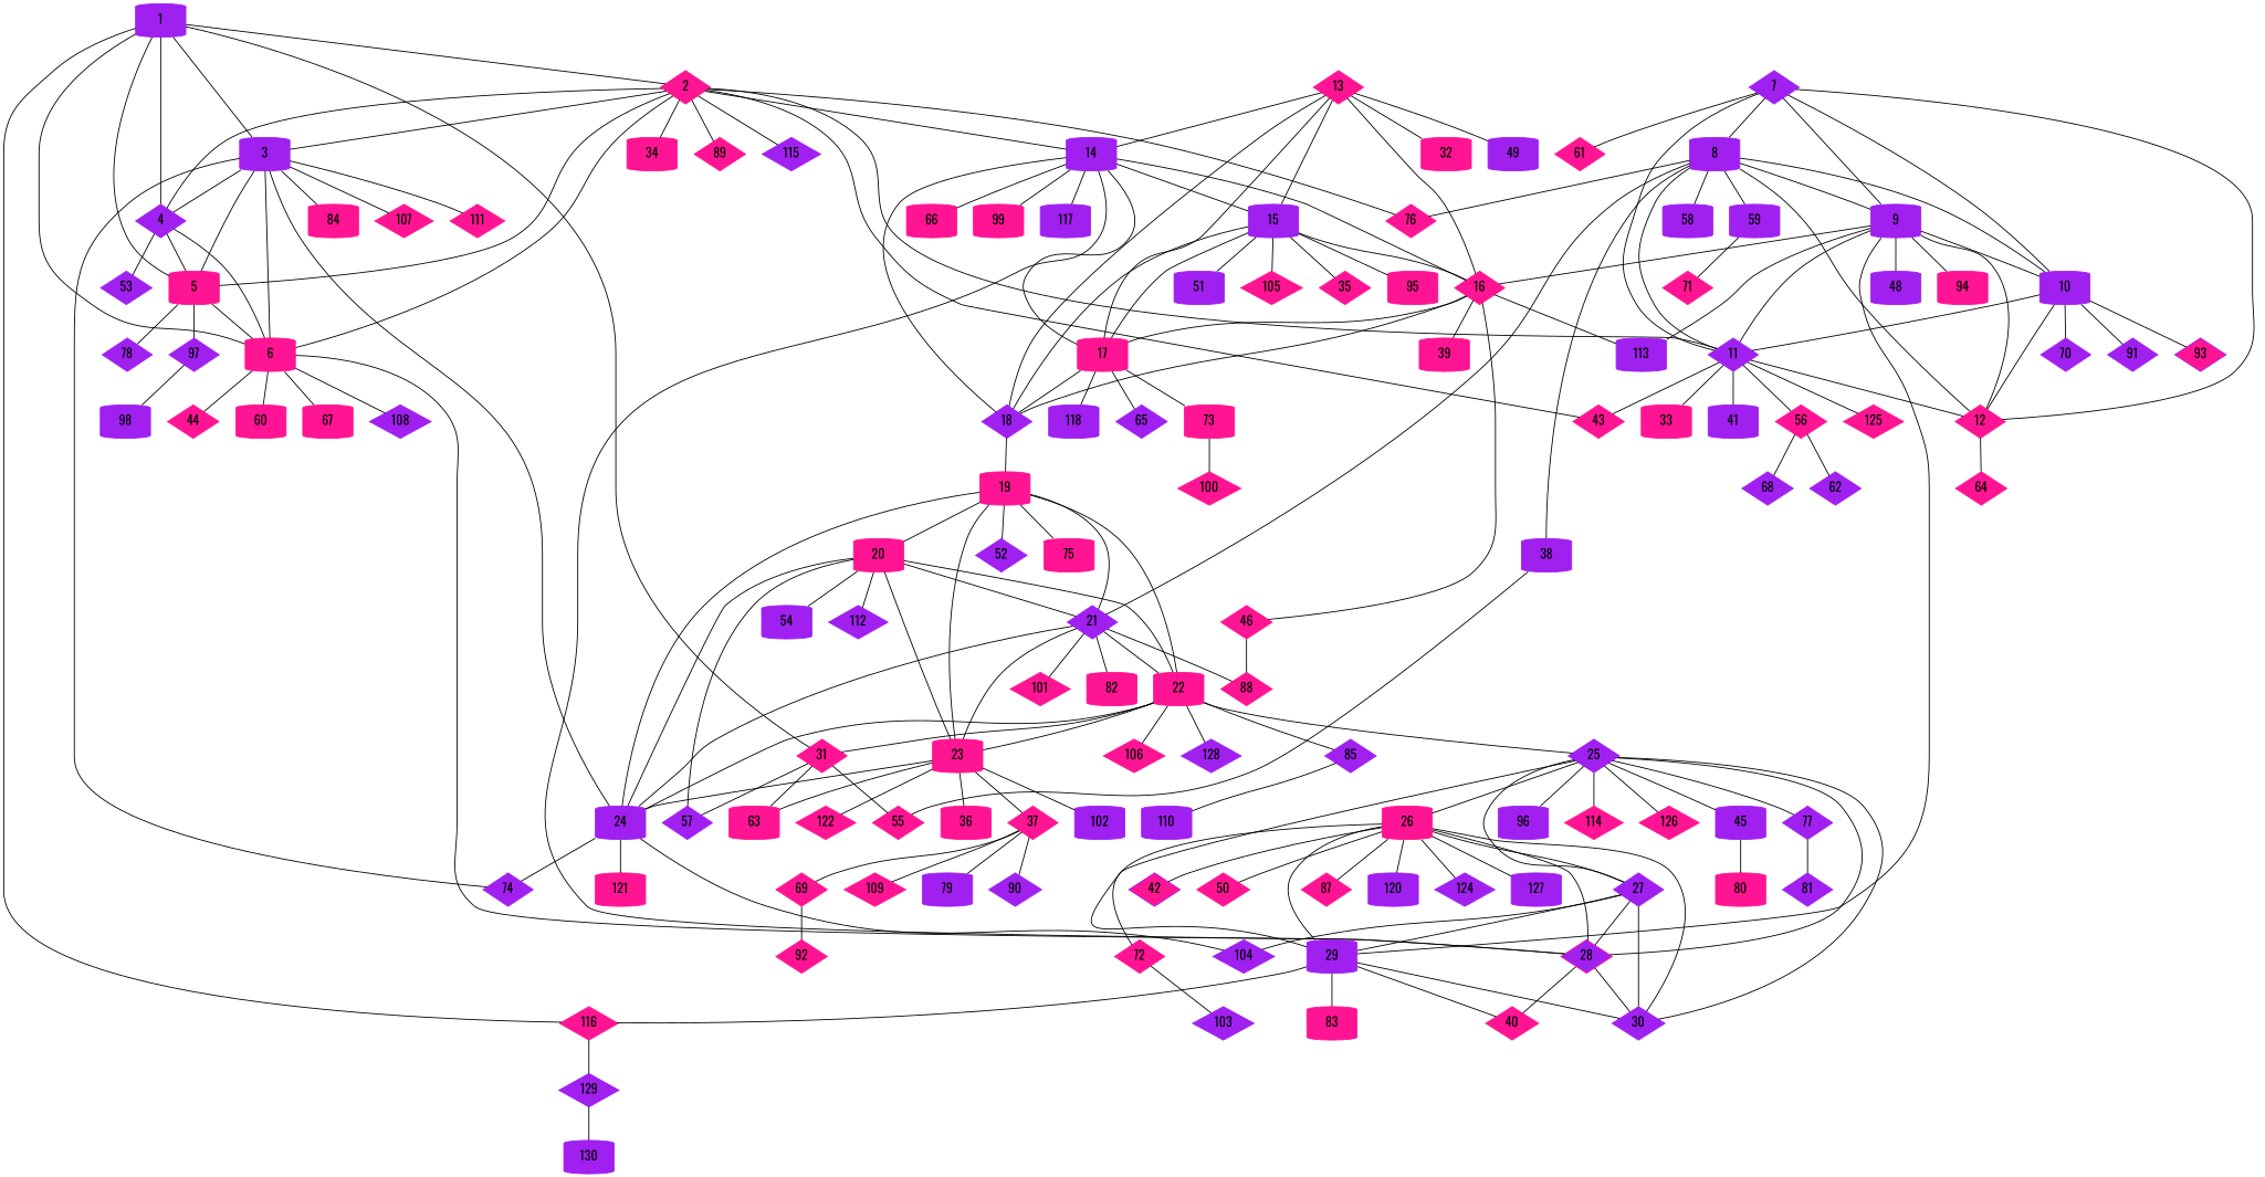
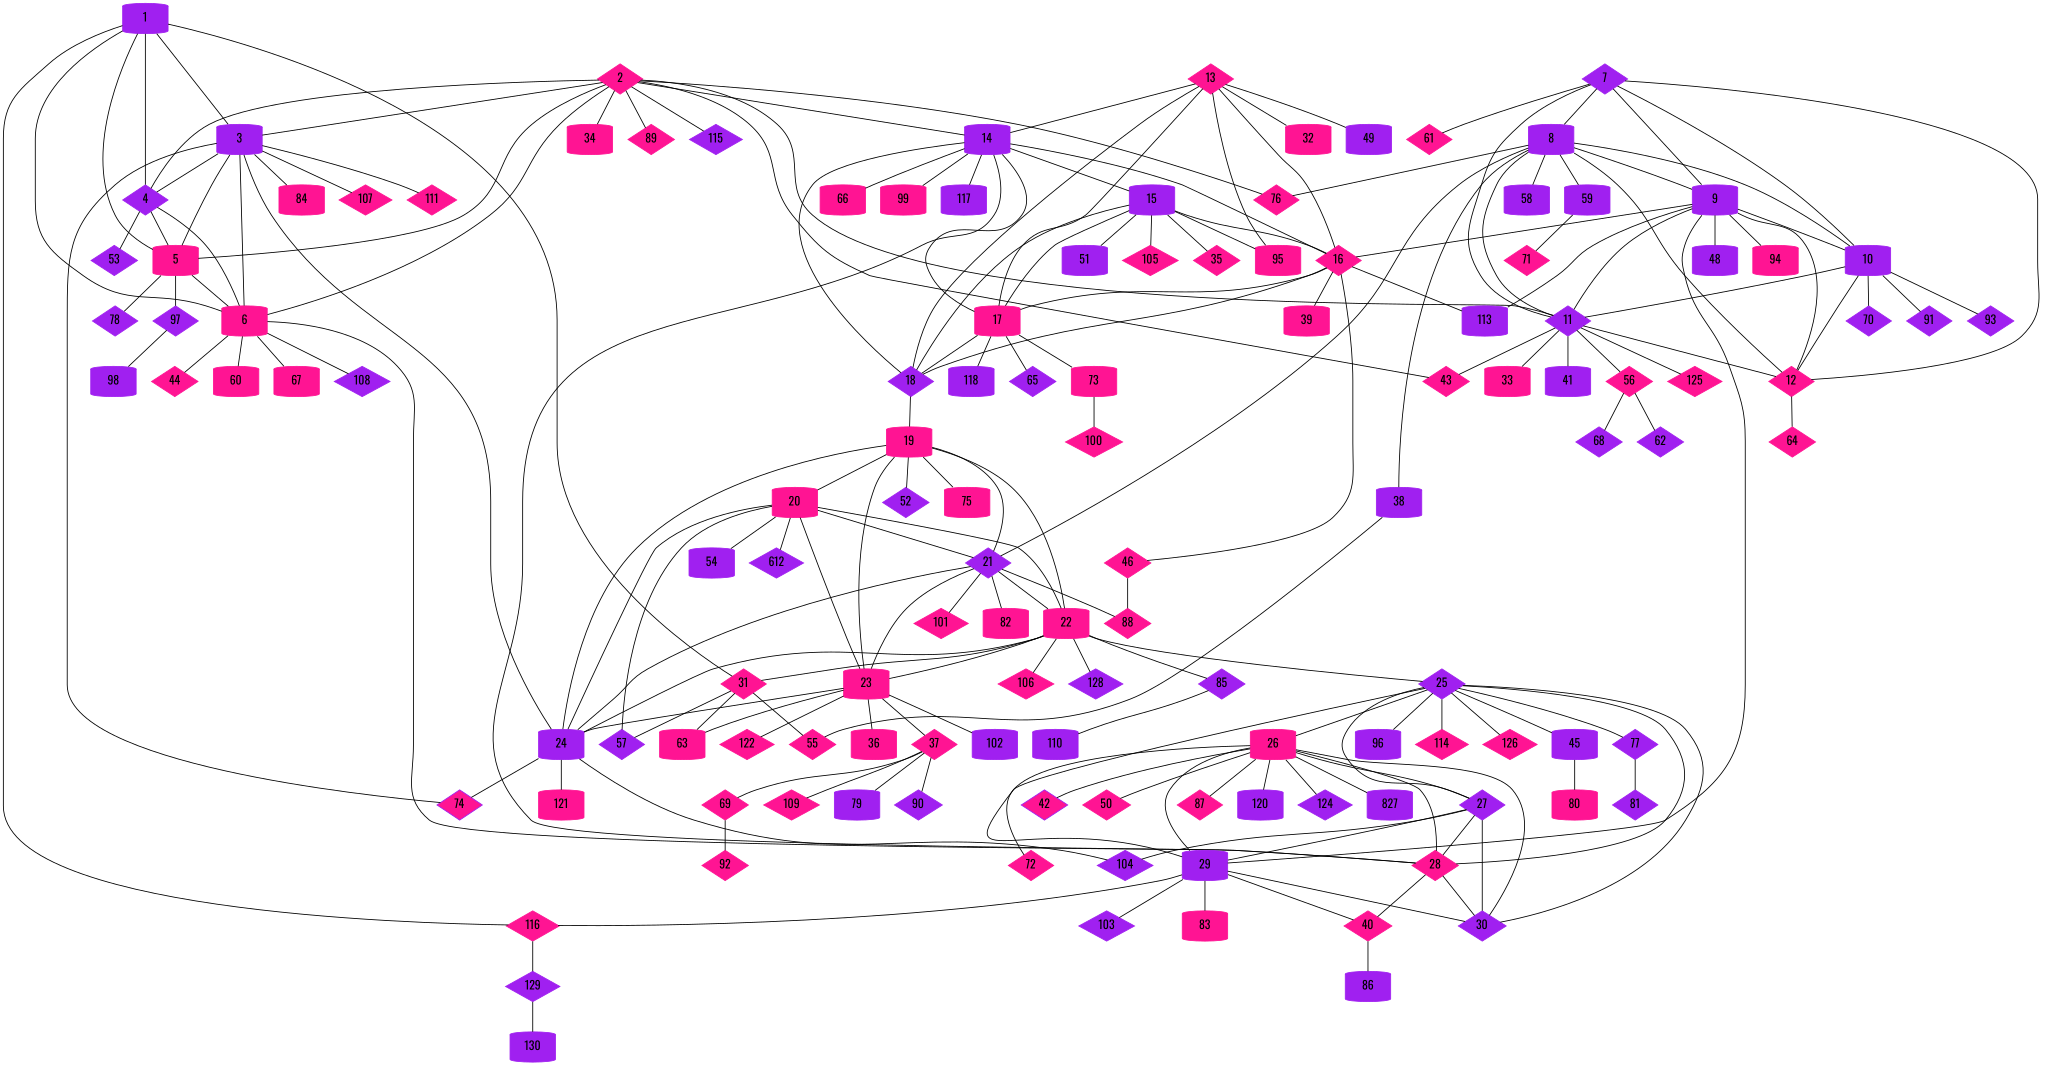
  graph {
    fontname=Oswald
    node [color=deeppink fontname=Oswald shape=diamond style=filled]
    edge [fontname=Oswald]
    1 [color=purple shape=cylinder]
    2
    3 [color=purple shape=cylinder]
    4 [color=purple]
    5 [shape=cylinder]
    6 [shape=cylinder]
    31
    116
    11 [color=purple]
    14 [color=purple shape=cylinder]
    34 [shape=cylinder]
    43
    76
    89
    115 [color=purple]
    24 [color=purple shape=cylinder]
-   74 [color=purple]
+   74 [color=purple fillcolor=deeppink]
    84 [shape=cylinder]
    107
    111
    53 [color=purple]
    78 [color=purple]
    97 [color=purple]
-   28 [fillcolor=purple]
+   28
    44
    60 [shape=cylinder]
    67 [shape=cylinder]
    108 [color=purple]
    57 [color=purple]
    63 [shape=cylinder]
    55
    129 [color=purple]
    12
    33 [shape=cylinder]
    41 [color=purple shape=cylinder]
    56
    125
    16
    15 [color=purple shape=cylinder]
    17 [shape=cylinder]
    18 [color=purple]
    66 [shape=cylinder]
    99 [shape=cylinder]
    117 [color=purple shape=cylinder]
    104 [color=purple]
    121 [shape=cylinder]
    98 [color=purple shape=cylinder]
    30 [color=purple]
    40
    7 [color=purple]
    8 [color=purple shape=cylinder]
    9 [color=purple shape=cylinder]
    10 [color=purple shape=cylinder]
    61
    21 [color=purple]
    38 [color=purple shape=cylinder]
    58 [color=purple shape=cylinder]
    59 [color=purple shape=cylinder]
    29 [color=purple shape=cylinder]
    48 [color=purple shape=cylinder]
    94 [shape=cylinder]
    113 [color=purple shape=cylinder]
    70 [color=purple]
    91 [color=purple]
-   93 [color=purple fillcolor=deeppink]
+   93 [color=purple]
    64
    22 [shape=cylinder]
    23 [shape=cylinder]
    82 [shape=cylinder]
    88
    101
    71
    39 [shape=cylinder]
    46
    83 [shape=cylinder]
    103 [color=purple]
    62 [color=purple]
    68 [color=purple]
    13
    32 [shape=cylinder]
    49 [color=purple shape=cylinder]
    35
    51 [color=purple shape=cylinder]
    95 [shape=cylinder]
    105
    65 [color=purple]
    73 [shape=cylinder]
    118 [color=purple shape=cylinder]
    19 [shape=cylinder]
    100
    20 [shape=cylinder]
    52 [color=purple]
    75 [shape=cylinder]
    54 [color=purple shape=cylinder]
-   112 [color=purple]
+   112 [color=purple label=612]
    25 [color=purple]
    85 [color=purple]
    106
    128 [color=purple]
    36 [shape=cylinder]
    37
    102 [color=purple shape=cylinder]
    122
    26 [shape=cylinder]
    27 [color=purple]
    45 [color=purple shape=cylinder]
    77 [color=purple]
    96 [color=purple shape=cylinder]
    114
    126
    110 [color=purple shape=cylinder]
    69
    79 [color=purple shape=cylinder]
    90 [color=purple]
    109
    42 [color=purple fillcolor=deeppink]
    50
    72
    87
    120 [color=purple shape=cylinder]
    124 [color=purple]
-   127 [color=purple shape=cylinder]
+   127 [color=purple shape=cylinder label=827]
    80 [shape=cylinder]
    81 [color=purple]
+   86 [color=purple shape=cylinder]
    92
    130 [color=purple shape=cylinder]
-   1 -- 2
    1 -- 3
    1 -- 4
    1 -- 5
    1 -- 6
    1 -- 31
    1 -- 116
    2 -- 3
    2 -- 4
    2 -- 5
    2 -- 6
    2 -- 11
    2 -- 14
    2 -- 34
    2 -- 43
    2 -- 76
    2 -- 89
    2 -- 115
    3 -- 4
    3 -- 5
    3 -- 6
    3 -- 24
    3 -- 74
    3 -- 84
    3 -- 107
    3 -- 111
    4 -- 5
    4 -- 6
    4 -- 53
    5 -- 6
    5 -- 78
    5 -- 97
    6 -- 28
    6 -- 44
    6 -- 60
    6 -- 67
    6 -- 108
    31 -- 57
    31 -- 63
    31 -- 55
    116 -- 129
    11 -- 43
    11 -- 12
    11 -- 33
    11 -- 41
    11 -- 56
    11 -- 125
    14 -- 28
    14 -- 16
    14 -- 15
    14 -- 17
    14 -- 18
    14 -- 66
    14 -- 99
    14 -- 117
    24 -- 74
    24 -- 104
    24 -- 121
    97 -- 98
    28 -- 30
    28 -- 40
    129 -- 130
    12 -- 64
    56 -- 62
    56 -- 68
    16 -- 17
    16 -- 18
    16 -- 113
    16 -- 39
    16 -- 46
    15 -- 16
    15 -- 17
    15 -- 18
    15 -- 35
    15 -- 51
    15 -- 95
    15 -- 105
    17 -- 18
    17 -- 65
    17 -- 73
    17 -- 118
    18 -- 19
+   40 -- 86
    7 -- 11
    7 -- 12
    7 -- 8
    7 -- 9
    7 -- 10
    7 -- 61
    8 -- 11
    8 -- 76
    8 -- 12
    8 -- 9
    8 -- 10
    8 -- 21
    8 -- 38
    8 -- 58
    8 -- 59
    9 -- 11
    9 -- 12
    9 -- 16
    9 -- 10
    9 -- 29
    9 -- 48
    9 -- 94
    9 -- 113
    10 -- 11
    10 -- 12
    10 -- 70
    10 -- 91
    10 -- 93
    21 -- 24
    21 -- 22
    21 -- 23
    21 -- 82
    21 -- 88
    21 -- 101
    38 -- 55
    59 -- 71
    29 -- 116
    29 -- 30
    29 -- 40
    29 -- 83
-   72 -- 103
+   29 -- 103
    22 -- 31
    22 -- 24
    22 -- 23
    22 -- 25
    22 -- 85
    22 -- 106
    22 -- 128
    23 -- 24
    23 -- 63
    23 -- 36
    23 -- 37
    23 -- 102
    23 -- 122
    46 -- 88
    13 -- 14
    13 -- 16
-   13 -- 15
+   13 -- 95
    13 -- 17
    13 -- 18
    13 -- 32
    13 -- 49
    73 -- 100
    19 -- 24
    19 -- 21
    19 -- 22
    19 -- 23
    19 -- 20
    19 -- 52
    19 -- 75
    20 -- 24
    20 -- 57
    20 -- 21
    20 -- 22
    20 -- 23
    20 -- 54
    20 -- 112
    25 -- 28
    25 -- 30
    25 -- 29
    25 -- 26
    25 -- 27
    25 -- 45
    25 -- 77
    25 -- 96
    25 -- 114
    25 -- 126
    85 -- 110
    37 -- 69
    37 -- 79
    37 -- 90
    37 -- 109
    26 -- 28
    26 -- 30
    26 -- 29
    26 -- 27
    26 -- 42
    26 -- 50
    26 -- 72
    26 -- 87
    26 -- 120
    26 -- 124
    26 -- 127
    27 -- 28
    27 -- 104
    27 -- 30
    27 -- 29
    45 -- 80
    77 -- 81
    69 -- 92
  }
